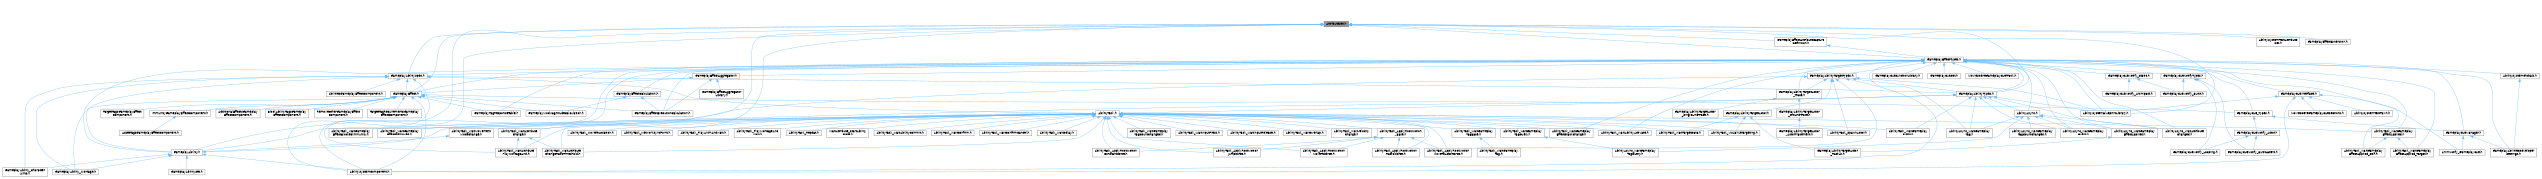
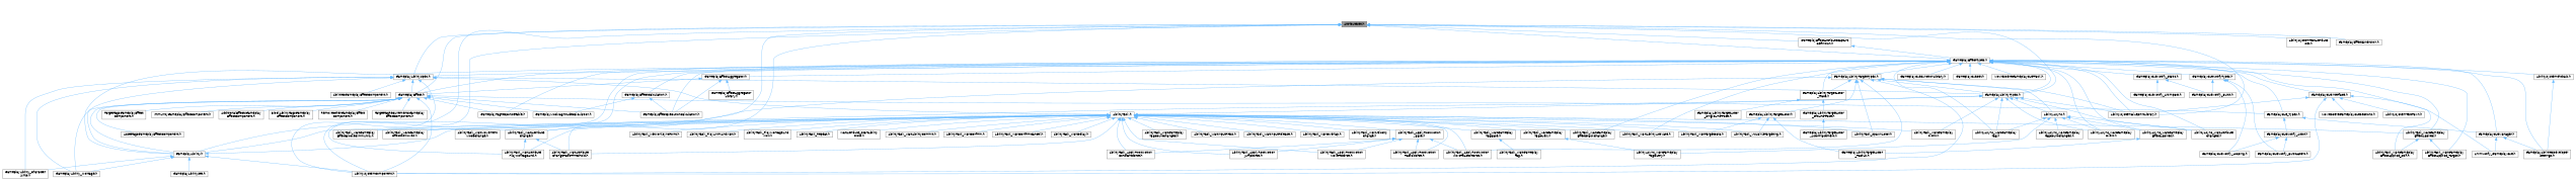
  digraph {
    node [color=grey40 fillcolor=white fontname=Helvetica fontsize=10 shape=box style=filled]
    edge [color=steelblue1 dir=back fontname=Helvetica fontsize=10 labelfontname=Helvetica labelfontsize=10 style=solid]
    n1 [color=gray40 fillcolor=grey60 fontcolor=black height=0.2 label="AttributeSet.h" width=0.4]
    n2 [height=0.2 label="AbilitySystemBlueprintLibrary.h" width=0.4]
    n3 [height=0.2 label="AbilitySystemComponent.h" width=0.4]
    n4 [height=0.2 label="AbilitySystemTestAttribute\lSet.h" width=0.4]
    n5 [height=0.2 label="AbilityTask_WaitAttribute\lChange.h" width=0.4]
    n6 [height=0.2 label="AbilityTask_WaitAttribute\lChangeRatioThreshold.h" width=0.4]
    n7 [height=0.2 label="AbilityTask_WaitAttribute\lPlayMontageAnd.h" width=0.4]
    n8 [height=0.2 label="GameplayAbilitySpec.h" width=0.4]
    n9 [height=0.2 label="GameplayAbilityTypes.h" width=0.4]
    n10 [height=0.2 label="GameplayEffect.h" width=0.4]
    n11 [height=0.2 label="GameplayEffectAttributeCapture\lDefinition.h" width=0.4]
    n12 [height=0.2 label="GameplayEffectTypes.h" width=0.4]
    n13 [height=0.2 label="GameplayEffectExtension.h" width=0.4]
    n14 [height=0.2 label="AbilitiesGameplayEffectComponent.h" width=0.4]
    n15 [height=0.2 label="AbilityTask.h" width=0.4]
    n16 [height=0.2 label="GameplayAbility.h" width=0.4]
    n17 [height=0.2 label="GameplayAbility_Character\lJump.h" width=0.4]
    n18 [height=0.2 label="GameplayAbility_Montage.h" width=0.4]
    n19 [height=0.2 label="AbilityTask_WaitGameplay\lEvent.h" width=0.4]
    n20 [height=0.2 label="AbilityAsync.h" width=0.4]
    n21 [height=0.2 label="AbilityAsync_WaitAttribute\lChanged.h" width=0.4]
    n22 [height=0.2 label="AbilityAsync_WaitGameplay\lEvent.h" width=0.4]
    n23 [height=0.2 label="AbilityAsync_WaitGameplay\lTag.h" width=0.4]
    n24 [height=0.2 label="AdditionalEffectsGameplay\lEffectComponent.h" width=0.4]
    n25 [height=0.2 label="AssetTagsGameplayEffectComponent.h" width=0.4]
    n26 [height=0.2 label="BlockAbilityTagsGameplay\lEffectComponent.h" width=0.4]
    n27 [height=0.2 label="GameplayCue_Types.h" width=0.4]
    n28 [height=0.2 label="GameplayEffectExecutionCalculation.h" width=0.4]
    n29 [height=0.2 label="GameplayModMagnitudeCalculation.h" width=0.4]
    n30 [height=0.2 label="GameplayTagResponseTable.h" width=0.4]
    n31 [height=0.2 label="ImmunityGameplayEffectComponent.h" width=0.4]
    n32 [height=0.2 label="RemoveOtherGameplayEffect\lComponent.h" width=0.4]
    n33 [height=0.2 label="TargetTagRequirementsGameplay\lEffectComponent.h" width=0.4]
    n34 [height=0.2 label="TargetTagsGameplayEffect\lComponent.h" width=0.4]
    n35 [height=0.2 label="AbilityTask_WaitAbilityActivate.h" width=0.4]
    n36 [height=0.2 label="AbilityTask_WaitGameplay\lEffectApplied.h" width=0.4]
    n37 [height=0.2 label="AbilityTask_WaitGameplay\lEffectBlockedImmunity.h" width=0.4]
    n38 [height=0.2 label="AbilityTask_WaitGameplay\lEffectRemoved.h" width=0.4]
    n39 [height=0.2 label="AbilityTask_WaitGameplay\lEffectStackChange.h" width=0.4]
    n40 [height=0.2 label="AbilityTask_WaitGameplay\lEffectApplied_Self.h" width=0.4]
    n41 [height=0.2 label="AbilityTask_WaitGameplay\lEffectApplied_Target.h" width=0.4]
    n42 [height=0.2 label="AbilityAsync_WaitGameplay\lEffectApplied.h" width=0.4]
    n43 [height=0.2 label="GameplayCueManager.h" width=0.4]
    n44 [height=0.2 label="GameplayAbilitiesDeveloper\lSettings.h" width=0.4]
    n45 [height=0.2 label="AbilitySystemGlobals.h" width=0.4]
    n46 [height=0.2 label="GameplayAbilityTargetTypes.h" width=0.4]
    n47 [height=0.2 label="GameplayCueFunctionLibrary.h" width=0.4]
    n48 [height=0.2 label="GameplayCueInterface.h" width=0.4]
    n49 [height=0.2 label="GameplayCueNotifyTypes.h" width=0.4]
    n50 [height=0.2 label="GameplayCueNotify_Static.h" width=0.4]
    n51 [height=0.2 label="GameplayCueSet.h" width=0.4]
    n52 [height=0.2 label="GameplayEffectAggregator.h" width=0.4]
    n53 [height=0.2 label="GameplayEffectCalculation.h" width=0.4]
    n54 [height=0.2 label="MovieSceneGameplayCueTrack.h" width=0.4]
    n55 [height=0.2 label="GameplayAbilityTargetActor\l_Trace.h" width=0.4]
    n56 [height=0.2 label="AbilityTask_ApplyRootMotion\lConstantForce.h" width=0.4]
    n57 [height=0.2 label="AbilityTask_ApplyRootMotion\lJumpForce.h" width=0.4]
    n58 [height=0.2 label="AbilityTask_ApplyRootMotion\lMoveToActorForce.h" width=0.4]
    n59 [height=0.2 label="AbilityTask_ApplyRootMotion\lMoveToForce.h" width=0.4]
    n60 [height=0.2 label="AbilityTask_ApplyRootMotion\lRadialForce.h" width=0.4]
    n61 [height=0.2 label="AbilityTask_ApplyRootMotion\l_Base.h" width=0.4]
-   n62 [height=0.2 label="AbilityTask_MoveToLocation.h" width=0.4]
    n63 [height=0.2 label="AbilityTask_NetworkSyncPoint.h" width=0.4]
    n64 [height=0.2 label="AbilityTask_PlayAnimAndWait.h" width=0.4]
    n65 [height=0.2 label="AbilityTask_PlayMontageAnd\lWait.h" width=0.4]
    n66 [height=0.2 label="AbilityTask_Repeat.h" width=0.4]
    n67 [height=0.2 label="AbilityTask_SpawnActor.h" width=0.4]
    n68 [height=0.2 label="WaitAttribute_StartAbility\lState.h" width=0.4]
    n69 [height=0.2 label="AbilityTask_VisualizeTargeting.h" width=0.4]
    n70 [height=0.2 label="AbilityTask_WaitAbilityCommit.h" width=0.4]
    n71 [height=0.2 label="AbilityTask_WaitConfirm.h" width=0.4]
    n72 [height=0.2 label="AbilityTask_WaitConfirmCancel.h" width=0.4]
    n73 [height=0.2 label="AbilityTask_WaitDelay.h" width=0.4]
    n74 [height=0.2 label="AbilityTask_WaitGameplay\lTagBase.h" width=0.4]
    n75 [height=0.2 label="AbilityTask_WaitGameplay\lTagCountChanged.h" width=0.4]
    n76 [height=0.2 label="AbilityTask_WaitGameplay\lTagQuery.h" width=0.4]
    n77 [height=0.2 label="AbilityTask_WaitInputPress.h" width=0.4]
    n78 [height=0.2 label="AbilityTask_WaitInputRelease.h" width=0.4]
    n79 [height=0.2 label="AbilityTask_WaitMovement\lModeChange.h" width=0.4]
    n80 [height=0.2 label="AbilityTask_WaitOverlap.h" width=0.4]
    n81 [height=0.2 label="AbilityTask_WaitTargetData.h" width=0.4]
    n82 [height=0.2 label="AbilityTask_WaitVelocity\lChange.h" width=0.4]
    n83 [height=0.2 label="GameplayAbilitySet.h" width=0.4]
    n84 [height=0.2 label="AbilityTask_WaitGameplay\lTag.h" width=0.4]
    n85 [height=0.2 label="AbilityAsync_WaitGameplay\lTagQuery.h" width=0.4]
    n86 [height=0.2 label="AbilityAsync_WaitGameplay\lTagCountChanged.h" width=0.4]
    n87 [height=0.2 label="GameplayAbilityTargetActor\l_Radius.h" width=0.4]
    n88 [height=0.2 label="GameplayCueNotify_Actor.h" width=0.4]
    n89 [height=0.2 label="AnimNotify_GameplayCue.h" width=0.4]
    n90 [height=0.2 label="GameplayCueNotify_BurstLatent.h" width=0.4]
    n91 [height=0.2 label="GameplayCueNotify_Looping.h" width=0.4]
    n92 [height=0.2 label="GameplayAbilityTargetActor.h" width=0.4]
    n93 [height=0.2 label="AbilitySystemTestPawn.h" width=0.4]
    n94 [height=0.2 label="MovieSceneGameplayCueSections.h" width=0.4]
    n95 [height=0.2 label="GameplayCueNotify_Burst.h" width=0.4]
    n96 [height=0.2 label="GameplayCueNotify_HitImpact.h" width=0.4]
    n97 [height=0.2 label="GameplayEffectAggregator\lLibrary.h" width=0.4]
    n98 [height=0.2 label="GameplayAbilityTargetActor\l_GroundTrace.h" width=0.4]
    n99 [height=0.2 label="GameplayAbilityTargetActor\l_SingleLineTrace.h" width=0.4]
    n100 [height=0.2 label="GameplayAbilityTargetActor\l_ActorPlacement.h" width=0.4]
    n1 -> n2
    n1 -> n3
    n1 -> n4
    n1 -> n5
    n1 -> n6
    n1 -> n7
    n1 -> n8
    n1 -> n9
    n1 -> n10
    n1 -> n11
    n1 -> n12
    n1 -> n13
    n5 -> n6
    n5 -> n7
    n8 -> n3
    n8 -> n9
    n8 -> n10
    n8 -> n14
    n8 -> n15
    n8 -> n16
    n8 -> n17
    n8 -> n18
    n9 -> n2
    n9 -> n15
    n9 -> n16
    n9 -> n19
    n9 -> n20
    n9 -> n21
    n9 -> n22
    n9 -> n23
    n10 -> n3
-   n79 -> n16
+   n10 -> n16
    n10 -> n18
    n10 -> n24
-   n31 -> n25
+   n10 -> n25
    n10 -> n26
    n10 -> n27
    n10 -> n28
    n10 -> n29
    n10 -> n30
    n10 -> n31
    n10 -> n32
    n10 -> n33
    n10 -> n34
    n11 -> n12
    n12 -> n2
    n12 -> n8
    n12 -> n9
    n12 -> n10
    n12 -> n16
-   n12 -> n20
+   n46 -> n20
    n12 -> n21
    n12 -> n22
    n12 -> n23
    n12 -> n27
    n12 -> n28
    n12 -> n30
    n12 -> n35
    n12 -> n36
    n12 -> n37
    n12 -> n38
    n12 -> n39
    n12 -> n40
    n12 -> n41
    n12 -> n42
    n12 -> n43
    n12 -> n44
    n12 -> n45
    n12 -> n46
    n12 -> n47
    n12 -> n48
    n12 -> n49
    n12 -> n50
    n12 -> n51
    n12 -> n52
    n12 -> n53
    n12 -> n54
    n12 -> n55
    n15 -> n5
    n15 -> n6
    n15 -> n7
    n15 -> n19
    n15 -> n35
    n15 -> n36
    n15 -> n37
    n15 -> n38
    n15 -> n39
    n15 -> n56
    n15 -> n57
    n15 -> n58
    n15 -> n59
    n15 -> n60
    n15 -> n61
-   n15 -> n62
    n15 -> n63
    n15 -> n64
    n15 -> n65
    n15 -> n66
    n15 -> n67
    n15 -> n68
    n15 -> n69
    n15 -> n70
    n15 -> n71
    n15 -> n72
    n15 -> n73
    n15 -> n74
    n15 -> n75
    n15 -> n76
    n15 -> n77
    n15 -> n78
    n15 -> n79
    n15 -> n80
    n15 -> n81
    n15 -> n82
    n16 -> n3
    n16 -> n15
    n16 -> n17
    n16 -> n18
    n16 -> n83
    n20 -> n21
    n20 -> n22
    n20 -> n23
    n20 -> n42
    n20 -> n85
    n20 -> n86
    n27 -> n43
    n27 -> n88
    n36 -> n40
    n36 -> n41
    n42 -> n87
    n43 -> n44
    n43 -> n89
    n45 -> n44
    n46 -> n2
    n46 -> n3
    n46 -> n9
    n46 -> n16
    n46 -> n55
    n46 -> n58
    n46 -> n67
    n46 -> n92
    n48 -> n2
    n48 -> n3
    n48 -> n89
    n48 -> n93
    n48 -> n94
    n49 -> n90
    n49 -> n91
    n49 -> n95
    n50 -> n95
    n50 -> n96
    n52 -> n10
    n52 -> n28
    n52 -> n97
    n53 -> n28
    n53 -> n29
    n55 -> n98
    n55 -> n99
    n61 -> n56
    n61 -> n57
    n61 -> n58
    n61 -> n59
    n61 -> n60
    n74 -> n84
    n76 -> n85
    n88 -> n90
    n88 -> n91
    n92 -> n69
    n92 -> n81
    n92 -> n87
    n98 -> n100
  }
